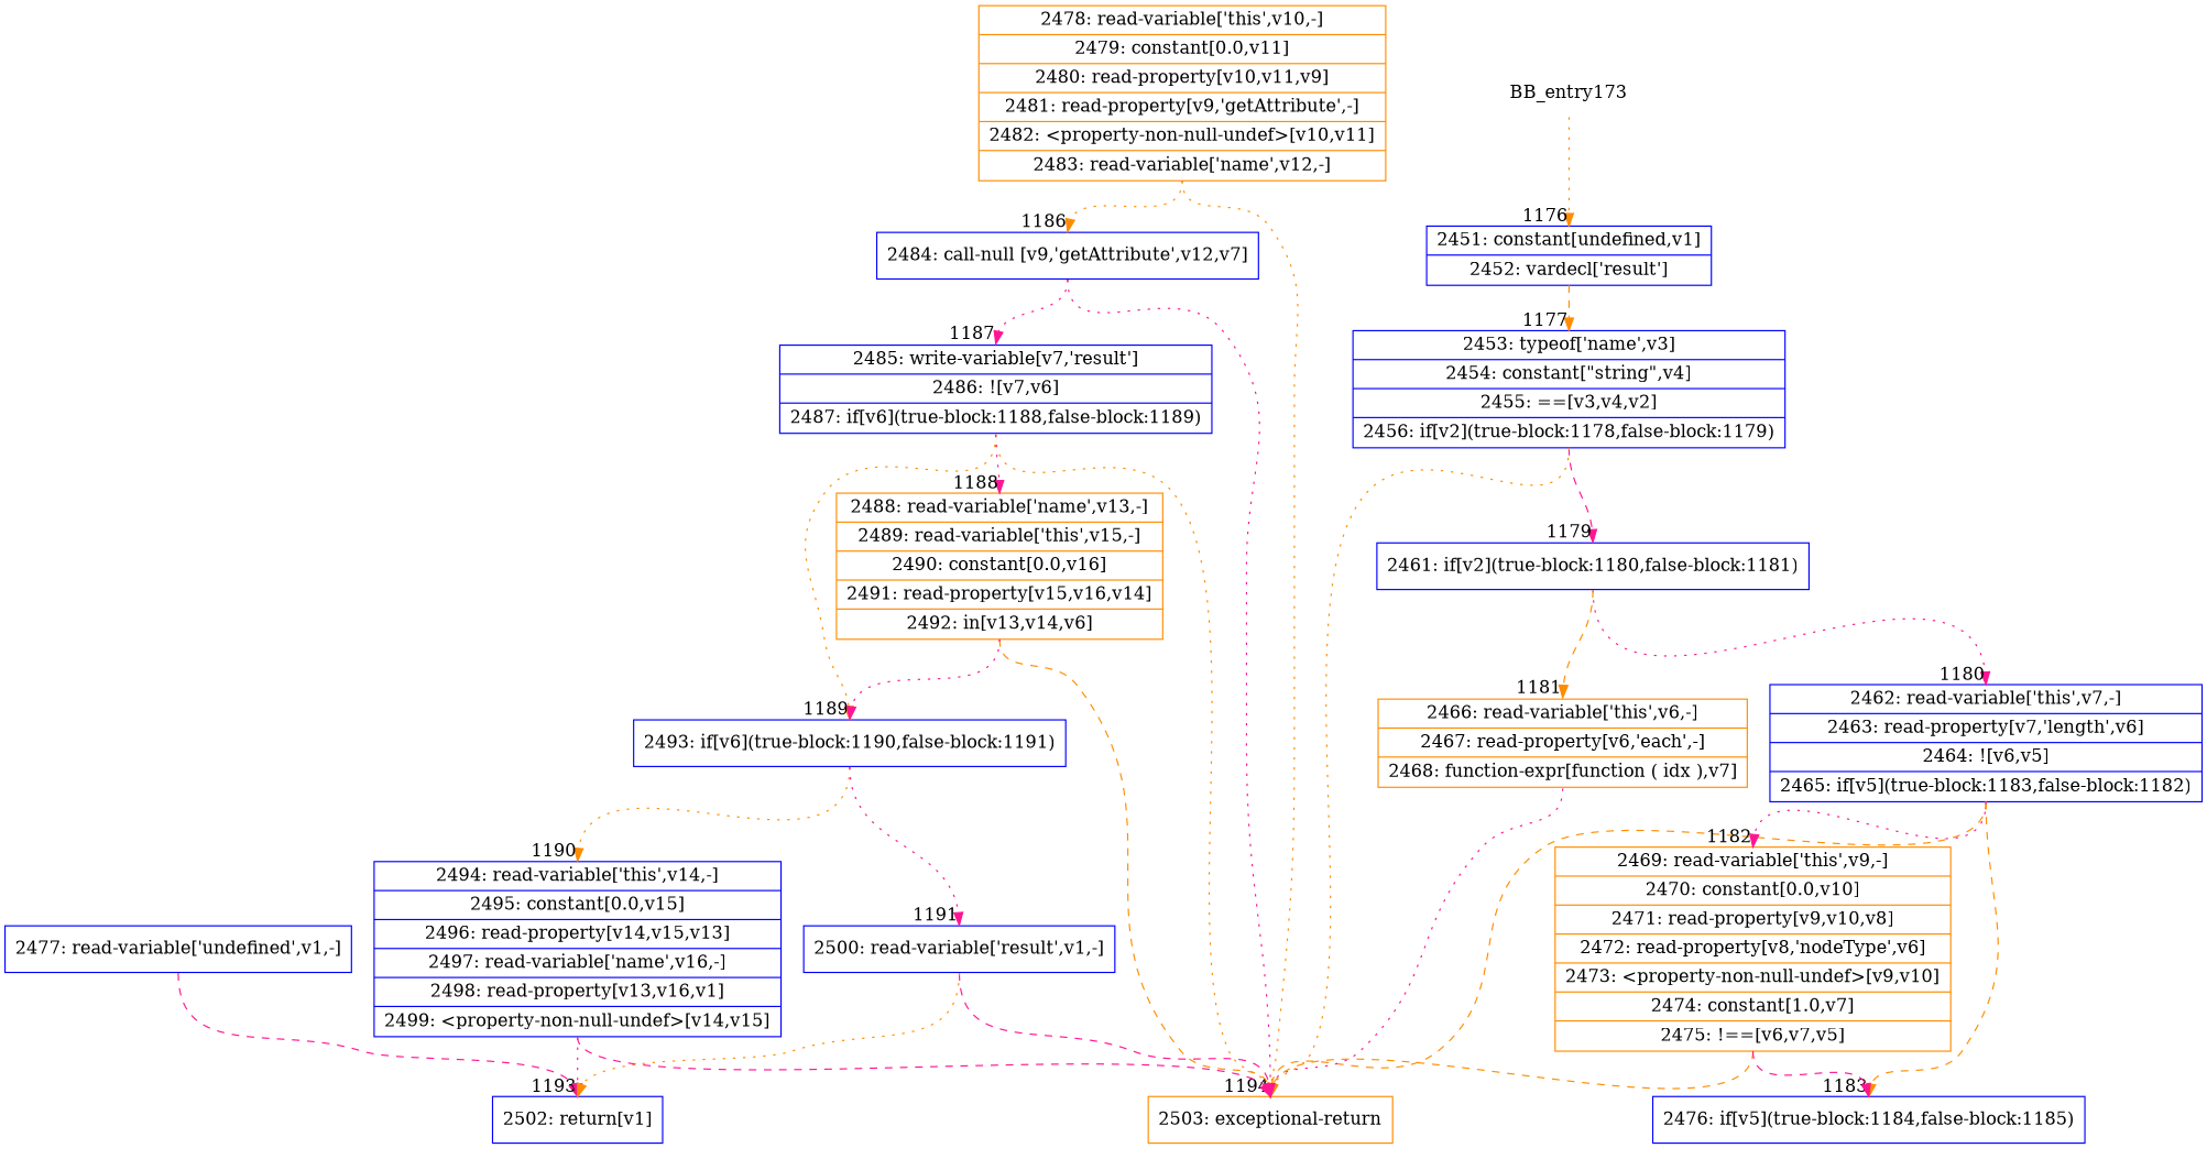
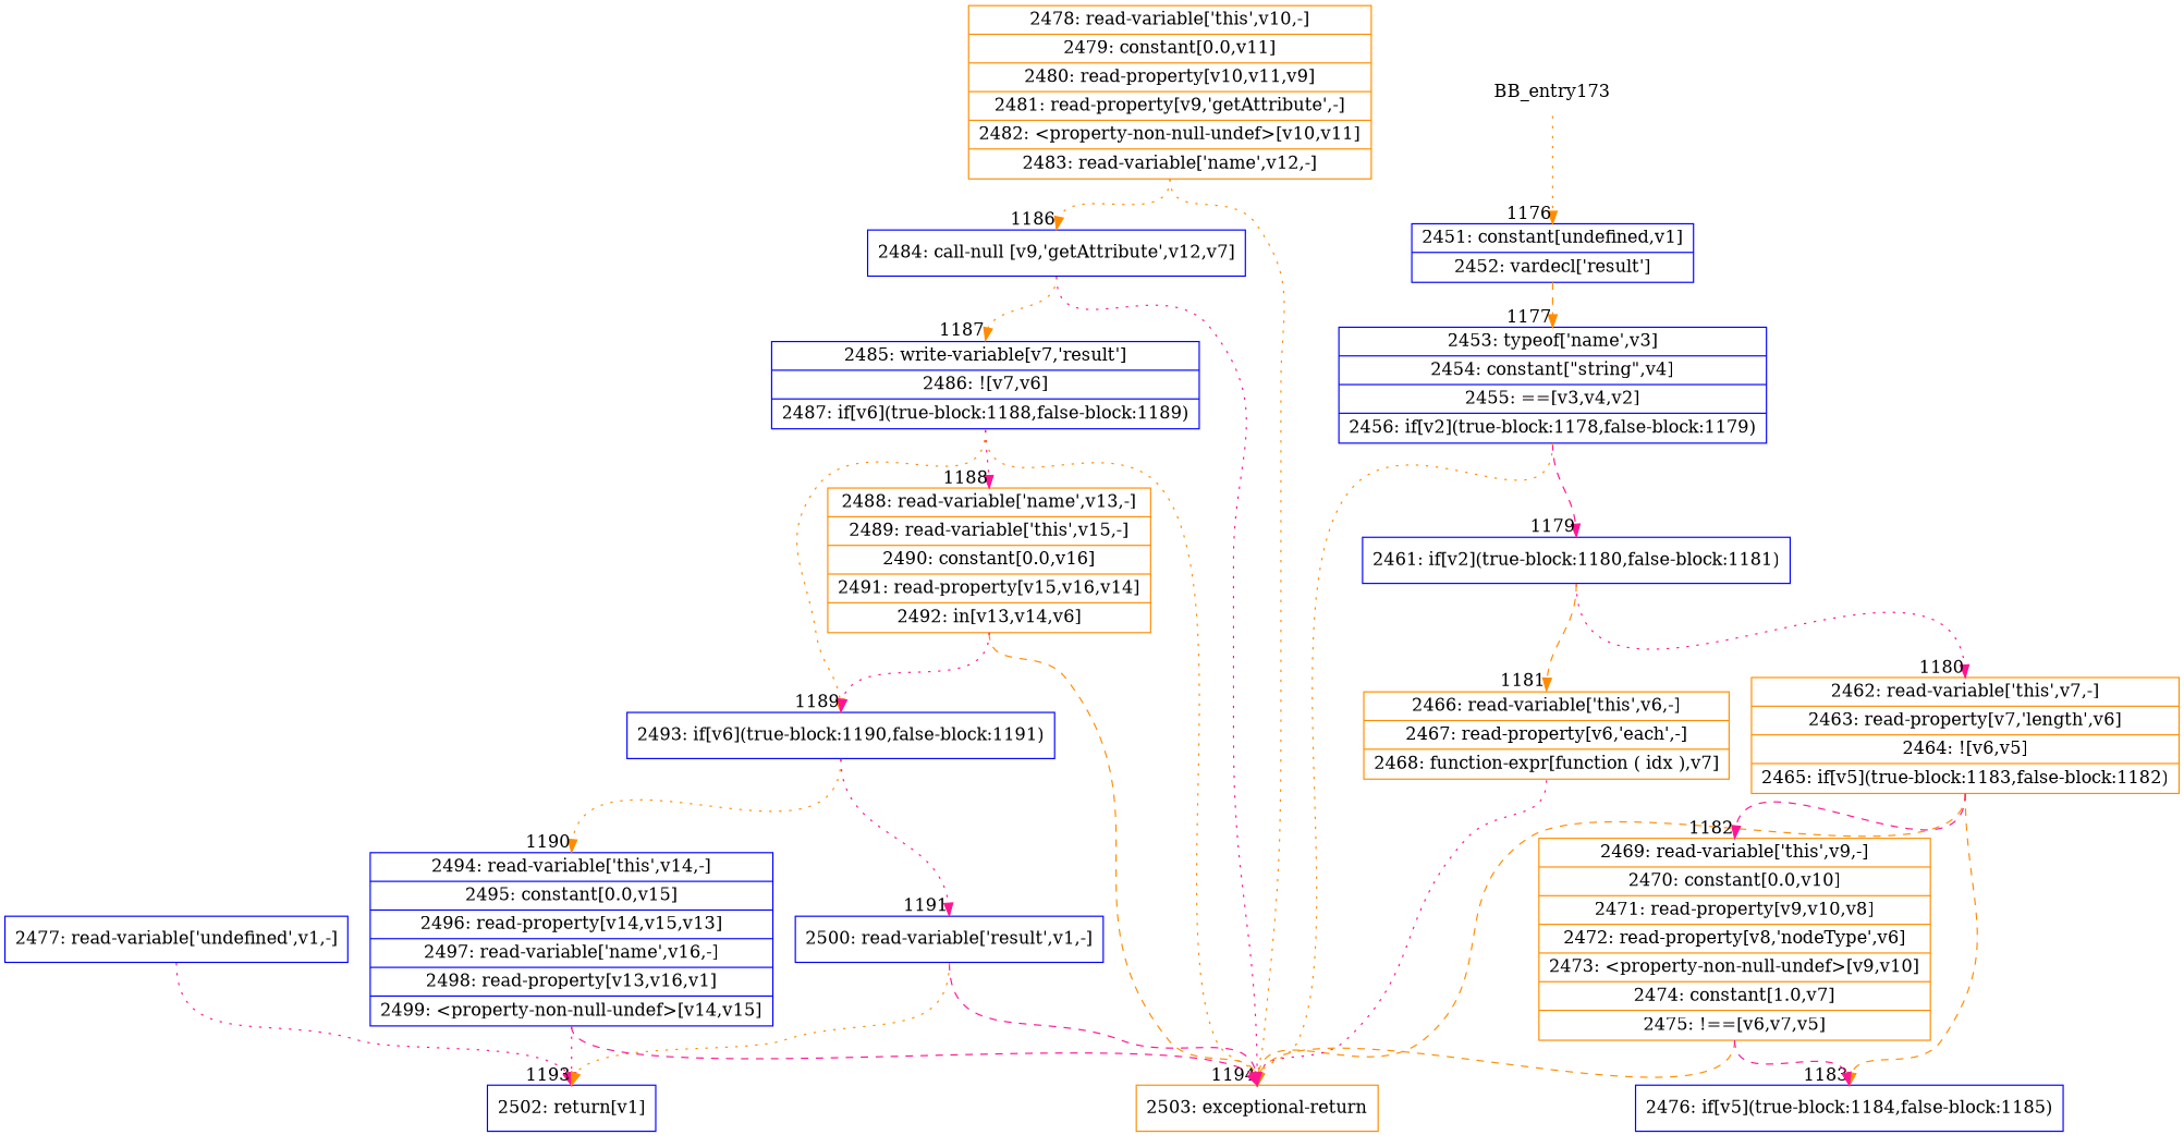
  digraph {
    rankdir=TD
    node [color=blue shape=record]
    edge [color=darkorange headport=n style=dotted tailport=s]
    n1 [color=darkorange label=BB_entry173 shape=none]
    n2 [label="{2451: constant[undefined,v1]|2452: vardecl['result']}"]
    n3 [label="{2453: typeof['name',v3]|2454: constant[\"string\",v4]|2455: ==[v3,v4,v2]|2456: if[v2](true-block:1178,false-block:1179)}"]
    n4 [label="{2461: if[v2](true-block:1180,false-block:1181)}"]
    n5 [color=darkorange label="{2503: exceptional-return}"]
-   n6 [label="{2462: read-variable['this',v7,-]|2463: read-property[v7,'length',v6]|2464: ![v6,v5]|2465: if[v5](true-block:1183,false-block:1182)}"]
+   n6 [color=darkorange label="{2462: read-variable['this',v7,-]|2463: read-property[v7,'length',v6]|2464: ![v6,v5]|2465: if[v5](true-block:1183,false-block:1182)}"]
    n7 [color=darkorange label="{2466: read-variable['this',v6,-]|2467: read-property[v6,'each',-]|2468: function-expr[function ( idx ),v7]}"]
    n8 [label="{2476: if[v5](true-block:1184,false-block:1185)}"]
    n9 [color=darkorange label="{2469: read-variable['this',v9,-]|2470: constant[0.0,v10]|2471: read-property[v9,v10,v8]|2472: read-property[v8,'nodeType',v6]|2473: \<property-non-null-undef\>[v9,v10]|2474: constant[1.0,v7]|2475: !==[v6,v7,v5]}"]
    n10 [label="{2477: read-variable['undefined',v1,-]}"]
    n11 [label="{2502: return[v1]}"]
    n12 [color=darkorange label="{2478: read-variable['this',v10,-]|2479: constant[0.0,v11]|2480: read-property[v10,v11,v9]|2481: read-property[v9,'getAttribute',-]|2482: \<property-non-null-undef\>[v10,v11]|2483: read-variable['name',v12,-]}"]
    n13 [label="{2484: call-null [v9,'getAttribute',v12,v7]}"]
    n14 [label="{2485: write-variable[v7,'result']|2486: ![v7,v6]|2487: if[v6](true-block:1188,false-block:1189)}"]
    n15 [label="{2493: if[v6](true-block:1190,false-block:1191)}"]
    n16 [color=darkorange label="{2488: read-variable['name',v13,-]|2489: read-variable['this',v15,-]|2490: constant[0.0,v16]|2491: read-property[v15,v16,v14]|2492: in[v13,v14,v6]}"]
    n17 [label="{2494: read-variable['this',v14,-]|2495: constant[0.0,v15]|2496: read-property[v14,v15,v13]|2497: read-variable['name',v16,-]|2498: read-property[v13,v16,v1]|2499: \<property-non-null-undef\>[v14,v15]}"]
    n18 [label="{2500: read-variable['result',v1,-]}"]
    n1 -> n2 [headlabel="    1176"]
    n2 -> n3 [headlabel="      1177" style=dashed]
    n3 -> n4 [color=deeppink headlabel="      1179" style=dashed]
    n3 -> n5 [headlabel="      1194"]
    n4 -> n6 [color=deeppink headlabel="      1180"]
    n4 -> n7 [headlabel="      1181" style=dashed]
    n6 -> n5 [style=dashed]
    n6 -> n8 [headlabel="      1183" style=dashed]
-   n6 -> n9 [color=deeppink headlabel="      1182"]
+   n6 -> n9 [color=deeppink headlabel="      1182" style=dashed]
    n7 -> n5 [color=deeppink]
    n9 -> n5 [style=dashed]
    n9 -> n8 [color=deeppink style=dashed]
-   n10 -> n11 [color=deeppink headlabel="      1193" style=dashed]
+   n10 -> n11 [color=deeppink headlabel="      1193"]
    n12 -> n5
    n12 -> n13 [headlabel="      1186"]
    n13 -> n5 [color=deeppink]
-   n13 -> n14 [color=deeppink headlabel="      1187"]
+   n13 -> n14 [headlabel="      1187"]
    n14 -> n5
    n14 -> n15 [headlabel="      1189"]
    n14 -> n16 [color=deeppink headlabel="      1188"]
    n15 -> n17 [headlabel="      1190"]
    n15 -> n18 [color=deeppink headlabel="      1191"]
    n16 -> n5 [style=dashed]
    n16 -> n15 [color=deeppink]
    n17 -> n5 [color=deeppink style=dashed]
    n17 -> n11 [color=deeppink]
    n18 -> n5 [color=deeppink style=dashed]
    n18 -> n11
  }
